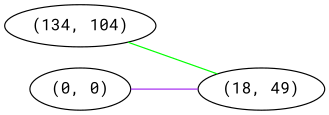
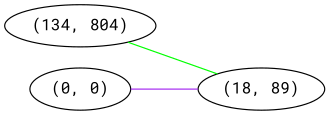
  graph {
    fontname="Roboto Mono"
    rankdir=LR
    node [fontname="Roboto Mono"]
    edge [fontname="Roboto Mono"]
-   "(134, 104)"
-   "(18, 49)"
+   "(134, 104)" [label="(134, 804)"]
+   "(18, 49)" [label="(18, 89)"]
    "(0, 0)"
    "(134, 104)" -- "(18, 49)" [color=green weight=2]
    "(0, 0)" -- "(18, 49)" [color=purple weight=4]
  }
